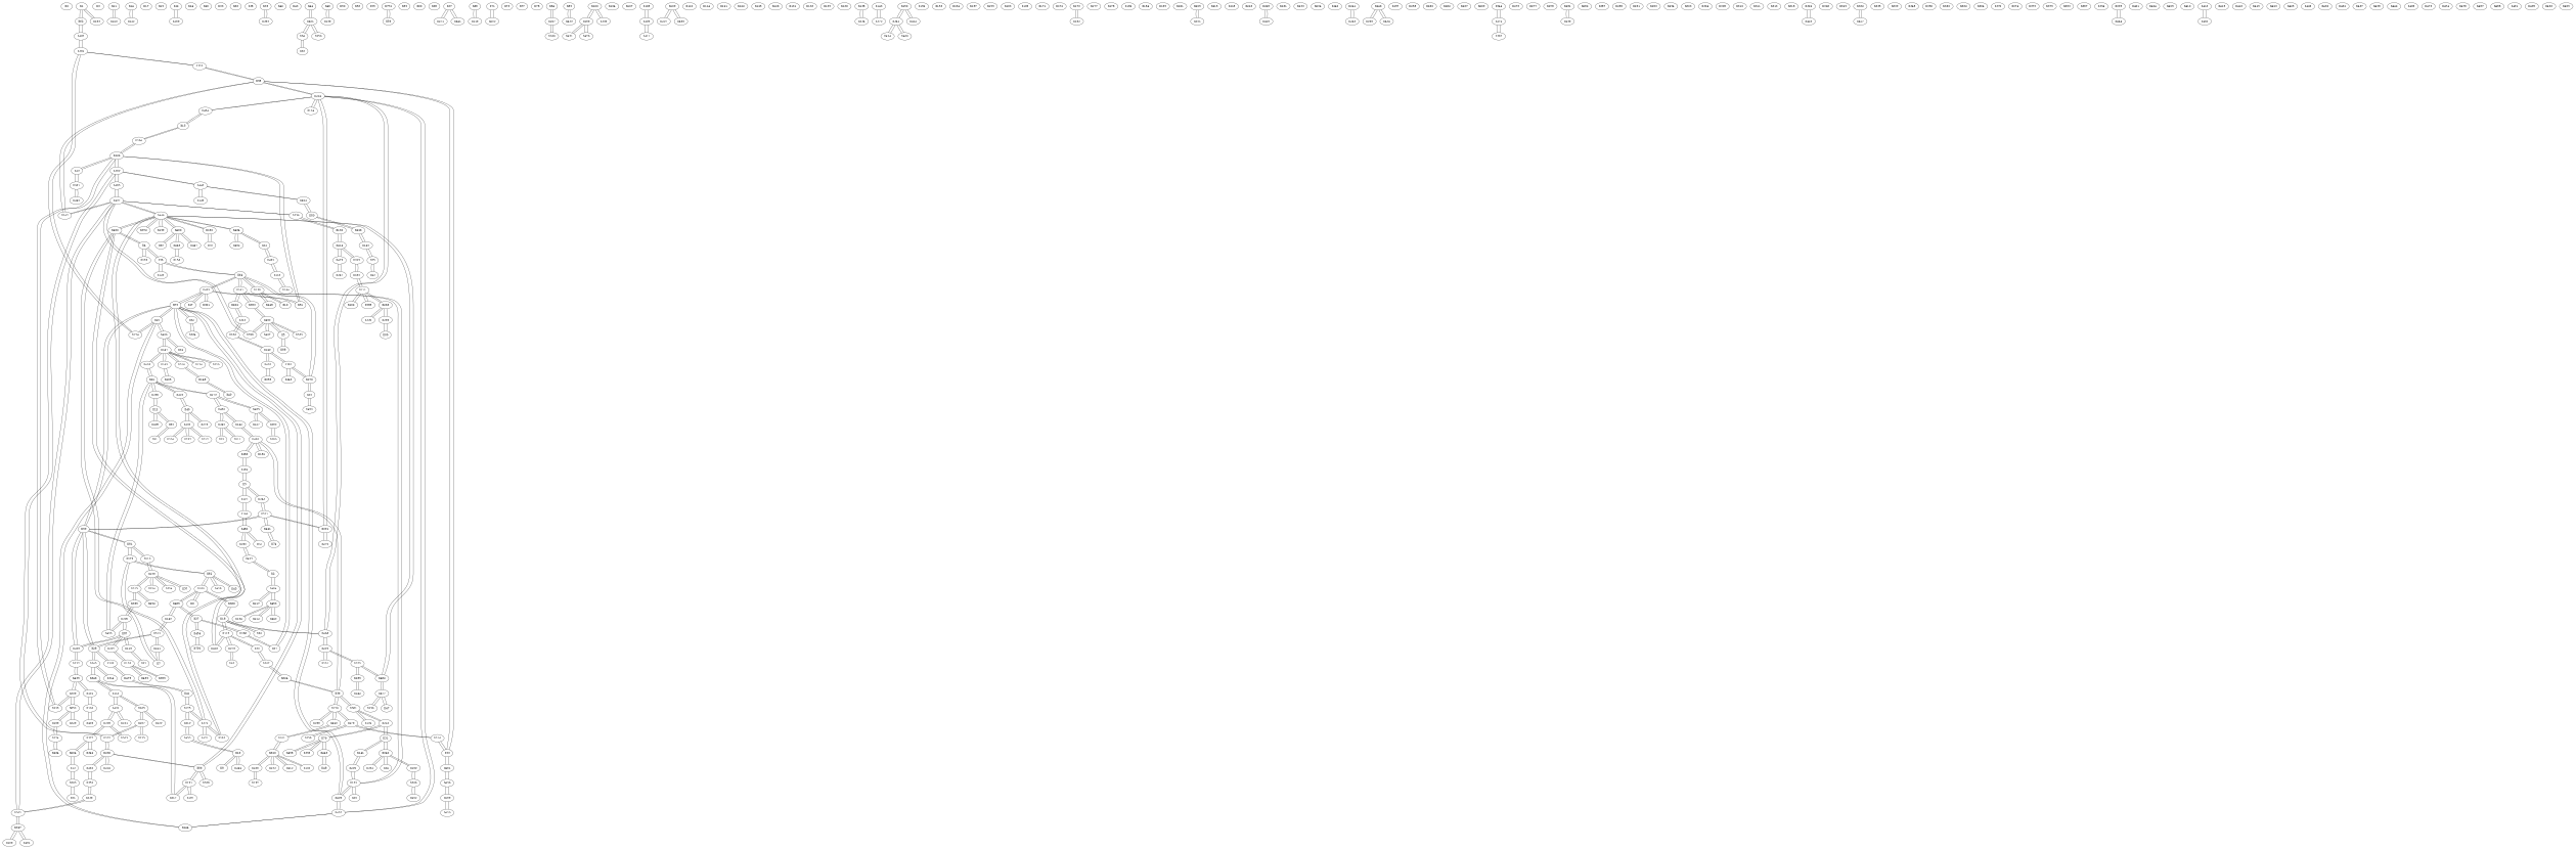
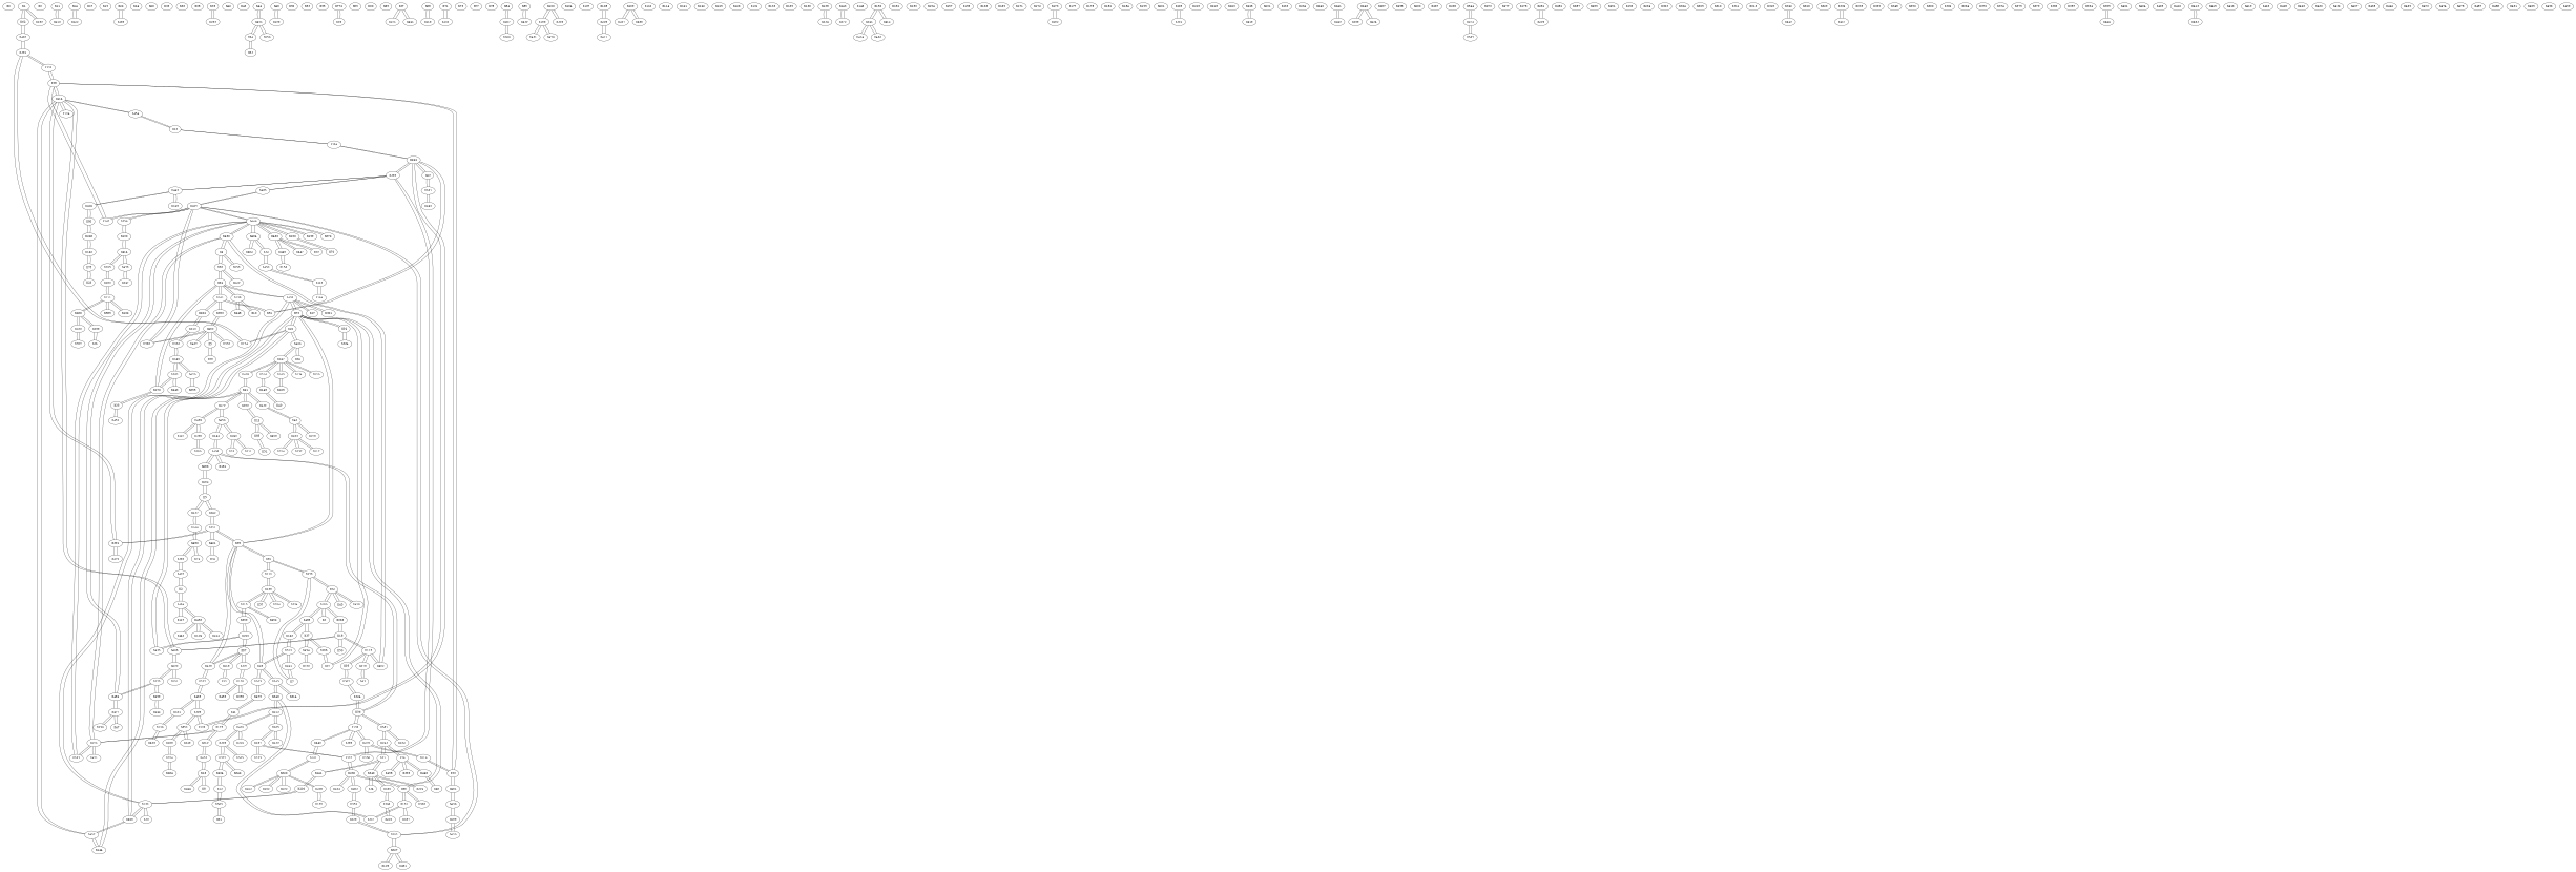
  graph {
    fontname="Courier Prime"
    node [fontname="Courier Prime"]
    edge [fontname="Courier Prime"]
    n0
    n1
    n62
    n189
    n467
    n2
    n427
    n484
    n365
    n117
    n453
    n3
    n4
    n58
    n299
    n490
    n64
    n129
    n403
    n371
    n446
    n5
    n88
    n465
    n353
    n333
    n398
    n407
    n6
    n180
    n366
    n485
    n82
    n7
    n221
    n279
    n312
    n81
    n8
    n16
    n244
    n493
    n9
    n137
    n162
    n343
    n166
    n286
    n321
    n10
    n158
    n248
    n11
    n210
    n12
    n85
    n380
    n408
    n91
    n21
    n13
    n204
    n363
    n377
    n61
    n14
    n123
    n15
    n284
    n454
    n222
    n214
    n319
    n17
    n18
    n90
    n115
    n468
    n378
    n95
    n295
    n19
    n20
    n79
    n144
    n174
    n400
    n455
    n99
    n57
    n86
    n92
    n406
    n457
    n361
    n54
    n147
    n179
    n235
    n409
    n433
    n489
    n450
    n40
    n300
    n22
    n268
    n23
    n75
    n145
    n24
    n25
    n345
    n211
    n26
    n27
    n132
    n301
    n28
    n209
    n349
    n238
    n475
    n149
    n346
    n314
    n29
    n261
    n51
    n229
    n369
    n245
    n30
    n200
    n31
    n141
    n323
    n340
    n76
    n381
    n34
    n160
    n392
    n32
    n464
    n492
    n462
    n119
    n33
    n35
    n170
    n452
    n382
    n36
    n37
    n288
    n494
    n390 [label=n790]
    n38
    n39
    n389
    n255
    n376
    n217
    n224
    n297
    n41
    n175
    n42
    n43
    n44
    n451
    n94
    n250
    n45
    n428
    n46
    n196
    n47
    n477
    n482
    n290
    n48
    n449
    n49
    n148
    n316
    n50
    n161
    n202
    n52
    n118
    n87
    n53
    n55
    n472 [label=n772]
    n56
    n59
    n60
    n63
    n65
    n66
    n386
    n266
    n67
    n271
    n441
    n68
    n116
    n69
    n460
    n448
    n447
    n70
    n190
    n71
    n253
    n72
    n480
    n73
    n74
    n421
    n226
    n393
    n498
    n77
    n78
    n191
    n230
    n338
    n384
    n80
    n402
    n443
    n112
    n198
    n83
    n84
    n207
    n206
    n187
    n317
    n227
    n232
    n263
    n397
    n337
    n399
    n155
    n89
    n439
    n93
    n98
    n216
    n461
    n247
    n325
    n276
    n436
    n307
    n324
    n96
    n176
    n458
    n440
    n388
    n192
    n142
    n181
    n97
    n219
    n254
    n354
    n124
    n391
    n497
    n100
    n186
    n356
    n431
    n476
    n101
    n320
    n103
    n193
    n256
    n213
    n102
    n111
    n185
    n285 [label=n585]
    n104
    n105
    n165
    n106
    n327
    n302
    n481
    n107
    n108
    n208
    n411
    n109
    n237
    n486
    n110
    n225
    n330
    n113
    n265
    n422
    n139
    n167
    n358
    n331
    n114
    n164
    n120
    n151
    n456
    n435
    n121
    n122
    n125
    n126
    n127
    n385
    n128
    n130
    n396
    n414
    n479
    n131
    n133
    n134
    n220
    n135
    n136
    n138
    n334
    n140
    n236
    n470
    n315
    n243
    n355
    n143
    n373
+   n146
    n150
    n341
    n412
    n424
    n466
    n308
    n152
    n153
    n154
    n359
    n459
    n156
    n157
    n159
    n306
    n203
    n163
    n239
    n252 [label=n852]
    n168
    n274
    n328
    n264
    n169
    n171
    n172
    n173
    n183
    n283
    n471
    n298
    n177
    n178
    n182
    n184
    n188
    n420
    n199
    n372
    n194
    n212
    n445
    n195
    n197
    n292
    n201
    n342
    n205
    n351
    n270
    n215
    n218
    n483
    n223
    n228
    n418
    n352
    n231
    n233
    n234
    n240
    n241
    n249
    n242
    n259
    n275
    n246
    n368
    n434
    n251
    n257
    n258
    n260
-   n262
    n336
+   n357
    n267
    n269
    n344 [label=n544]
    n272
    n367
    n273
    n277
    n278
    n280
    n281
    n296
    n282
    n287 [label=n687]
    n289
    n291
    n293
    n294
    n303
    n304
    n305
    n309
    n310
    n311
    n313
    n318
    n322
    n429
    n326
    n329
    n332
    n417
    n335
    n339
    n347
    n348
    n350
    n360
    n362
    n364
    n370
    n374
    n375
    n379
    n383
    n387
    n394
    n395
    n444
    n401
    n404
    n405
    n410
    n413
    n463
    n415
    n416
    n419
    n423
    n425
    n426
    n430
    n432
    n437
    n438
    n442
    n469
    n473
    n474
    n478
    n487
    n488
    n491
    n495
    n496
    n499
    n1 -- n62
    n1 -- n189
    n62 -- n1
    n62 -- n467
    n189 -- n1
    n467 -- n62
    n467 -- n361
    n2 -- n427
    n2 -- n484
    n427 -- n2
    n427 -- n365
    n484 -- n2
    n484 -- n117
    n484 -- n453
    n365 -- n427
    n365 -- n480
    n117 -- n484
    n453 -- n484
    n453 -- n194
    n453 -- n212
    n453 -- n445
    n4 -- n58
    n4 -- n299
    n4 -- n490
    n58 -- n4
    n58 -- n64
    n58 -- n129
    n299 -- n4
    n490 -- n4
    n490 -- n403
    n490 -- n371
    n490 -- n446
    n64 -- n58
    n64 -- n158
    n64 -- n455
    n64 -- n170
    n64 -- n161
    n129 -- n58
    n403 -- n490
    n403 -- n115
    n371 -- n490
    n371 -- n175
    n371 -- n283
    n371 -- n471
    n446 -- n490
    n446 -- n464
    n446 -- n482
    n446 -- n460
    n446 -- n190
    n446 -- n497
    n446 -- n283
    n446 -- n199
    n446 -- n372
    n5 -- n88
    n5 -- n465
    n88 -- n5
    n465 -- n5
    n465 -- n353
    n465 -- n333
    n465 -- n398
    n465 -- n407
    n353 -- n465
    n353 -- n161
    n333 -- n465
    n398 -- n465
    n398 -- n497
    n407 -- n465
    n6 -- n180
    n180 -- n6
    n180 -- n366
    n180 -- n485
    n180 -- n82
    n366 -- n180
    n366 -- n18
    n485 -- n180
    n485 -- n149
    n485 -- n37
    n82 -- n180
    n82 -- n279
    n82 -- n45
    n82 -- n428
    n7 -- n221
    n7 -- n279
    n221 -- n7
    n221 -- n312
    n279 -- n82
    n279 -- n7
    n279 -- n81
    n312 -- n221
    n312 -- n28
    n312 -- n149
    n81 -- n279
    n81 -- n99
    n81 -- n112
    n8 -- n16
    n16 -- n8
    n16 -- n244
    n16 -- n493
    n244 -- n16
    n493 -- n16
    n493 -- n319
    n9 -- n137
    n9 -- n162
    n9 -- n343
    n137 -- n9
    n137 -- n166
    n162 -- n9
    n162 -- n286
    n343 -- n9
    n343 -- n321
    n166 -- n137
    n166 -- n480
    n286 -- n162
    n286 -- n458
    n321 -- n343
    n321 -- n99
    n321 -- n421
    n321 -- n391
    n10 -- n158
    n158 -- n64
    n158 -- n10
    n158 -- n248
    n248 -- n158
    n11 -- n210
    n210 -- n11
    n12 -- n85
    n12 -- n380
    n12 -- n408
    n85 -- n12
    n85 -- n91
    n380 -- n12
    n380 -- n21
    n408 -- n12
    n91 -- n85
    n21 -- n380
    n21 -- n179
    n21 -- n235
    n21 -- n409
    n21 -- n433
    n13 -- n204
    n13 -- n363
    n204 -- n13
    n204 -- n377
    n363 -- n13
    n363 -- n61
    n377 -- n204
    n377 -- n358
    n377 -- n342
    n61 -- n363
    n14 -- n123
    n123 -- n14
    n15 -- n284
    n15 -- n454
    n284 -- n15
    n284 -- n222
    n454 -- n15
    n454 -- n214
    n222 -- n284
    n222 -- n29
    n222 -- n51
    n222 -- n229
    n222 -- n369
    n214 -- n454
    n214 -- n468
    n214 -- n457
    n214 -- n98
    n214 -- n124
    n214 -- n391
    n319 -- n493
    n319 -- n175
    n18 -- n366
    n18 -- n90
    n18 -- n115
    n18 -- n468
    n90 -- n18
    n115 -- n403
    n115 -- n18
    n115 -- n378
    n115 -- n95
    n468 -- n214
    n468 -- n18
    n468 -- n295
    n378 -- n115
    n378 -- n63
    n95 -- n115
    n95 -- n307
    n295 -- n468
    n295 -- n275
    n295 -- n251
    n20 -- n79
    n20 -- n144
    n20 -- n174
    n20 -- n400
    n79 -- n20
    n79 -- n455
    n79 -- n99
    n79 -- n57
    n79 -- n86
    n79 -- n92
    n79 -- n406
    n144 -- n20
    n144 -- n457
    n174 -- n20
    n174 -- n361
    n400 -- n20
    n400 -- n54
    n400 -- n147
    n455 -- n64
    n455 -- n79
    n455 -- n27
    n455 -- n132
    n455 -- n301
    n99 -- n81
    n99 -- n321
    n99 -- n79
    n99 -- n28
    n99 -- n238
    n57 -- n79
    n57 -- n288
    n86 -- n79
    n86 -- n191
    n86 -- n230
    n86 -- n338
    n92 -- n79
    n92 -- n384
    n406 -- n79
    n406 -- n457
    n406 -- n132
    n457 -- n214
    n457 -- n144
    n457 -- n406
    n361 -- n467
    n361 -- n174
    n361 -- n325
    n54 -- n400
    n147 -- n400
    n147 -- n409
    n147 -- n316
    n147 -- n165
    n147 -- n134
    n147 -- n220
    n179 -- n21
    n179 -- n489
    n179 -- n450
    n235 -- n21
    n235 -- n40
    n409 -- n21
    n409 -- n147
    n433 -- n21
    n433 -- n300
    n489 -- n179
    n489 -- n127
    n489 -- n385
    n450 -- n179
    n450 -- n345
    n450 -- n142
    n40 -- n235
    n40 -- n255
    n40 -- n376
    n300 -- n433
    n300 -- n87
    n300 -- n399
    n22 -- n268
    n268 -- n22
    n23 -- n75
    n75 -- n23
    n75 -- n145
    n145 -- n75
    n145 -- n226
    n25 -- n345
    n345 -- n450
    n345 -- n25
    n345 -- n211
    n211 -- n345
    n27 -- n455
    n132 -- n455
    n132 -- n406
    n132 -- n30
    n132 -- n200
    n301 -- n455
    n28 -- n312
    n28 -- n99
    n28 -- n209
    n28 -- n349
    n209 -- n28
    n209 -- n475
    n349 -- n28
    n349 -- n346
    n349 -- n314
    n238 -- n99
    n238 -- n87
    n238 -- n337
    n475 -- n209
    n475 -- n41
    n149 -- n485
    n149 -- n312
    n346 -- n349
    n346 -- n317
    n346 -- n113
    n314 -- n349
    n29 -- n222
    n29 -- n261
    n261 -- n29
    n261 -- n245
    n51 -- n222
    n51 -- n161
    n229 -- n222
    n229 -- n308
    n369 -- n222
    n369 -- n443
    n369 -- n227
    n369 -- n483
    n245 -- n261
    n30 -- n132
    n200 -- n132
    n200 -- n141
    n31 -- n141
    n31 -- n323
    n31 -- n340
    n141 -- n200
    n141 -- n31
    n323 -- n31
    n323 -- n76
    n323 -- n381
    n340 -- n31
    n340 -- n34
    n340 -- n160
    n340 -- n392
    n76 -- n323
    n76 -- n449
    n76 -- n393
    n76 -- n498
    n381 -- n323
    n381 -- n96
    n381 -- n192
    n34 -- n340
    n160 -- n340
    n160 -- n306
    n392 -- n340
    n32 -- n464
    n32 -- n492
    n464 -- n446
    n464 -- n32
    n464 -- n462
    n492 -- n32
    n492 -- n119
    n462 -- n464
    n119 -- n492
    n119 -- n164
    n35 -- n170
    n35 -- n452
    n170 -- n64
    n170 -- n35
    n170 -- n382
    n452 -- n35
    n382 -- n170
    n382 -- n140
    n382 -- n243
    n37 -- n485
    n37 -- n288
    n37 -- n494
    n288 -- n57
    n288 -- n37
    n494 -- n37
    n494 -- n390
    n390 -- n494
    n39 -- n389
    n389 -- n39
    n255 -- n40
    n255 -- n217
    n255 -- n224
    n255 -- n297
    n376 -- n40
    n217 -- n255
    n224 -- n255
    n297 -- n255
    n41 -- n475
    n41 -- n175
    n175 -- n371
    n175 -- n319
    n175 -- n41
    n44 -- n451
    n451 -- n44
    n451 -- n94
    n451 -- n250
    n94 -- n451
    n94 -- n83
    n250 -- n451
    n45 -- n82
    n428 -- n82
    n46 -- n196
    n196 -- n46
    n47 -- n477
    n477 -- n47
    n477 -- n482
    n477 -- n290
    n482 -- n446
    n482 -- n477
    n482 -- n275
    n290 -- n477
    n48 -- n449
    n449 -- n76
    n449 -- n48
    n49 -- n148
    n148 -- n49
    n148 -- n316
    n316 -- n147
    n316 -- n148
    n161 -- n64
    n161 -- n353
    n161 -- n51
    n161 -- n202
    n202 -- n161
    n202 -- n315
    n52 -- n118
    n118 -- n52
    n118 -- n87
    n87 -- n300
    n87 -- n238
    n87 -- n118
    n87 -- n397
    n472 -- n56
    n56 -- n472
    n63 -- n378
    n66 -- n386
    n386 -- n66
    n386 -- n266
    n266 -- n386
    n266 -- n111
    n266 -- n330
    n67 -- n271
    n67 -- n441
    n271 -- n67
    n441 -- n67
    n68 -- n116
    n116 -- n68
    n69 -- n460
    n460 -- n446
    n460 -- n69
    n460 -- n448
    n460 -- n447
    n448 -- n460
    n448 -- n156
    n447 -- n460
    n70 -- n190
    n190 -- n446
    n190 -- n70
    n71 -- n253
    n253 -- n71
    n72 -- n480
    n480 -- n365
    n480 -- n166
    n480 -- n72
    n74 -- n421
    n421 -- n321
    n421 -- n74
    n226 -- n145
    n226 -- n80
    n393 -- n76
    n498 -- n76
    n191 -- n86
    n191 -- n187
    n191 -- n317
    n230 -- n86
    n230 -- n227
    n230 -- n232
    n230 -- n263
    n338 -- n86
    n384 -- n92
    n80 -- n226
    n80 -- n402
    n402 -- n80
    n402 -- n443
    n443 -- n369
    n443 -- n402
    n443 -- n128
    n112 -- n81
    n112 -- n198
    n198 -- n112
    n198 -- n97
    n198 -- n219
    n198 -- n254
    n198 -- n354
    n83 -- n94
    n84 -- n207
    n207 -- n84
    n207 -- n206
    n206 -- n207
    n187 -- n191
    n317 -- n346
    n317 -- n191
    n227 -- n369
    n227 -- n230
    n227 -- n167
    n232 -- n230
    n263 -- n230
    n263 -- n352
    n397 -- n87
    n397 -- n155
    n337 -- n238
    n337 -- n435
    n399 -- n300
    n399 -- n219
    n155 -- n397
    n155 -- n359
    n155 -- n459
    n89 -- n439
    n439 -- n89
    n93 -- n98
    n93 -- n216
    n93 -- n461
    n98 -- n214
    n98 -- n93
    n98 -- n247
    n98 -- n325
    n216 -- n93
    n216 -- n276
    n461 -- n93
    n461 -- n436
    n247 -- n98
    n247 -- n497
    n325 -- n361
    n325 -- n98
    n276 -- n216
    n276 -- n176
    n276 -- n298
    n436 -- n461
    n436 -- n188
    n307 -- n95
    n307 -- n324
    n324 -- n307
    n324 -- n96
    n96 -- n381
    n96 -- n324
    n96 -- n176
    n96 -- n458
    n176 -- n276
    n176 -- n96
    n176 -- n440
    n176 -- n388
    n458 -- n286
    n458 -- n96
    n458 -- n142
    n458 -- n181
    n440 -- n176
    n440 -- n101
    n388 -- n176
    n192 -- n381
    n142 -- n450
    n142 -- n458
    n181 -- n458
    n97 -- n198
    n219 -- n198
    n219 -- n399
    n219 -- n292
    n254 -- n198
    n354 -- n198
    n124 -- n214
    n391 -- n321
    n391 -- n214
    n391 -- n270
    n497 -- n446
    n497 -- n398
    n497 -- n247
    n497 -- n302
    n497 -- n396
    n497 -- n483
    n100 -- n186
    n100 -- n356
    n186 -- n100
    n186 -- n431
    n186 -- n476
    n356 -- n100
    n431 -- n186
    n476 -- n186
    n101 -- n440
    n101 -- n320
    n320 -- n101
    n320 -- n103
    n320 -- n193
    n320 -- n256
    n320 -- n213
    n103 -- n320
    n193 -- n320
    n256 -- n320
    n256 -- n197
    n213 -- n320
    n102 -- n111
    n111 -- n266
    n111 -- n102
    n111 -- n185
    n111 -- n285
    n185 -- n111
    n185 -- n225
    n285 -- n111
    n105 -- n165
    n165 -- n147
    n165 -- n105
    n106 -- n327
    n327 -- n106
    n327 -- n302
    n327 -- n481
    n302 -- n497
    n302 -- n327
    n302 -- n336
    n481 -- n327
    n108 -- n208
    n208 -- n108
    n208 -- n411
    n411 -- n208
    n109 -- n237
    n109 -- n486
    n237 -- n109
    n486 -- n109
    n225 -- n185
    n225 -- n414
    n330 -- n266
+   n330 -- n357
    n113 -- n346
    n113 -- n265
    n113 -- n422
    n265 -- n113
    n265 -- n139
    n265 -- n167
    n422 -- n113
    n422 -- n358
    n422 -- n331
    n139 -- n265
    n167 -- n227
    n167 -- n265
    n167 -- n239
    n358 -- n377
    n358 -- n422
    n358 -- n309
    n331 -- n422
    n164 -- n119
    n120 -- n151
    n120 -- n456
    n151 -- n120
    n151 -- n435
    n456 -- n120
    n435 -- n337
    n435 -- n151
    n435 -- n308
    n127 -- n489
    n385 -- n489
    n385 -- n280
    n128 -- n443
    n130 -- n396
    n130 -- n414
    n396 -- n497
    n396 -- n130
    n414 -- n225
    n414 -- n130
    n414 -- n479
    n479 -- n414
    n479 -- n347
    n134 -- n147
    n220 -- n147
    n138 -- n334
    n334 -- n138
    n140 -- n382
    n140 -- n236
    n140 -- n470
    n236 -- n140
    n236 -- n315
    n470 -- n140
    n470 -- n355
    n315 -- n202
    n315 -- n236
    n243 -- n382
    n355 -- n470
    n143 -- n373
    n373 -- n143
    n150 -- n341
    n150 -- n412
    n341 -- n150
    n341 -- n424
    n341 -- n466
    n412 -- n150
    n424 -- n341
    n466 -- n341
    n308 -- n229
    n308 -- n435
    n308 -- n252
    n359 -- n155
    n459 -- n155
    n156 -- n448
    n306 -- n160
    n306 -- n203
    n203 -- n306
    n239 -- n167
    n252 -- n308
    n252 -- n168
    n252 -- n328
    n168 -- n252
    n168 -- n274
    n274 -- n168
    n274 -- n264
    n328 -- n252
    n264 -- n274
    n173 -- n183
    n183 -- n173
    n283 -- n371
    n283 -- n446
    n471 -- n371
    n298 -- n276
    n188 -- n436
    n188 -- n420
    n420 -- n188
    n199 -- n446
    n372 -- n446
    n194 -- n453
    n212 -- n453
    n445 -- n453
    n197 -- n256
    n292 -- n219
    n342 -- n377
    n205 -- n351
    n351 -- n205
    n270 -- n391
    n483 -- n369
    n483 -- n497
    n228 -- n418
    n418 -- n228
    n352 -- n263
    n352 -- n336
    n241 -- n249
    n249 -- n241
    n242 -- n259
    n259 -- n242
    n259 -- n275
    n275 -- n295
    n275 -- n482
    n275 -- n259
    n246 -- n368
    n246 -- n434
    n368 -- n246
    n434 -- n246
    n251 -- n295
    n336 -- n302
    n336 -- n352
+   n357 -- n330
    n344 -- n272
    n272 -- n344
    n272 -- n367
    n367 -- n272
    n280 -- n385
    n281 -- n296
    n296 -- n281
    n309 -- n358
    n322 -- n429
    n429 -- n322
    n332 -- n417
    n417 -- n332
    n347 -- n479
    n395 -- n444
    n444 -- n395
    n413 -- n463
    n463 -- n413
  }
